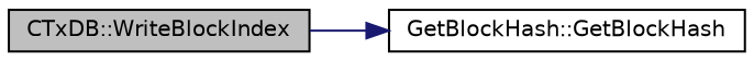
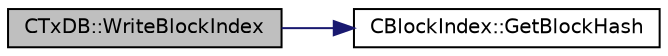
  digraph {
    rankdir=LR
    fontname="DejaVu Sans"
    node [color=black fontname="DejaVu Sans" fontsize=10 shape=record style=filled]
    n1 [fillcolor=grey75 fontcolor=black height=0.2 label="CTxDB::WriteBlockIndex" width=0.4]
-   n2 [fillcolor=white height=0.2 label="GetBlockHash::GetBlockHash" width=0.4]
+   n2 [fillcolor=white height=0.2 label="CBlockIndex::GetBlockHash" width=0.4]
    n1 -> n2 [color=midnightblue fontname="DejaVu Sans" fontsize=10 labelfontname=Helvetica labelfontsize=10 style=solid]
  }
